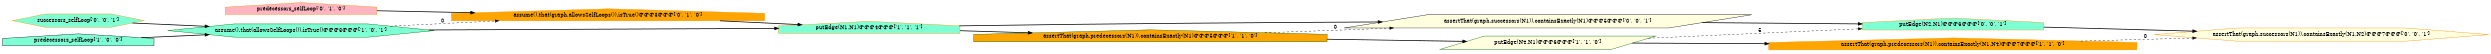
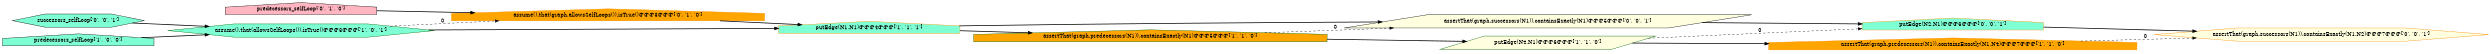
  digraph {
    rankdir=LR
    node [color=darkorange fillcolor=aquamarine shape=house style=filled]
    edge [style=bold]
    n1 [fillcolor=orange label="assertThat(graph.predecessors(N1)).containsExactly(N1,N4)@@@7@@@['1', '1', '0']"]
    n2 [fillcolor=lightyellow label="assertThat(graph.successors(N1)).containsExactly(N1,N2)@@@7@@@['0', '0', '1']" shape=hexagon]
    n3 [fillcolor=orange label="assume().that(graph.allowsSelfLoops()).isTrue()@@@3@@@['0', '1', '0']"]
    n4 [label="putEdge(N1,N1)@@@4@@@['1', '1', '1']"]
    n5 [color=black fillcolor=lightyellow label="assertThat(graph.successors(N1)).containsExactly(N1)@@@5@@@['0', '0', '1']" shape=parallelogram]
    n6 [color=darkgreen fillcolor=orange label="assertThat(graph.predecessors(N1)).containsExactly(N1)@@@5@@@['1', '1', '0']"]
    n7 [label="putEdge(N2,N1)@@@6@@@['0', '0', '1']"]
    n8 [color=darkgreen fillcolor=lightyellow label="putEdge(N4,N1)@@@6@@@['1', '1', '0']" shape=parallelogram]
-   n9 [fillcolor=lightpink label="predecessors_selfLoop['0', '1', '0']"]
-   n10 [label="successors_selfLoop['0', '0', '1']" shape=hexagon]
+   n9 [color=black fillcolor=lightpink label="predecessors_selfLoop['0', '1', '0']"]
+   n10 [color=black label="successors_selfLoop['0', '0', '1']" shape=hexagon]
    n11 [color=darkgreen label="assume().that(allowsSelfLoops()).isTrue()@@@3@@@['1', '0', '1']" shape=hexagon]
    n12 [color=black label="predecessors_selfLoop['1', '0', '0']"]
    n1 -> n2 [label=0 style=dashed]
    n3 -> n4
    n4 -> n5
    n4 -> n6
    n5 -> n7
    n6 -> n5 [label=0 style=dashed]
    n6 -> n8
    n7 -> n2
    n8 -> n1
-   n8 -> n7 [label=5 style=dashed]
+   n8 -> n7 [label=0 style=dashed]
    n9 -> n3
    n10 -> n11
    n11 -> n3 [label=0 style=dashed]
    n11 -> n4
    n12 -> n11
  }
